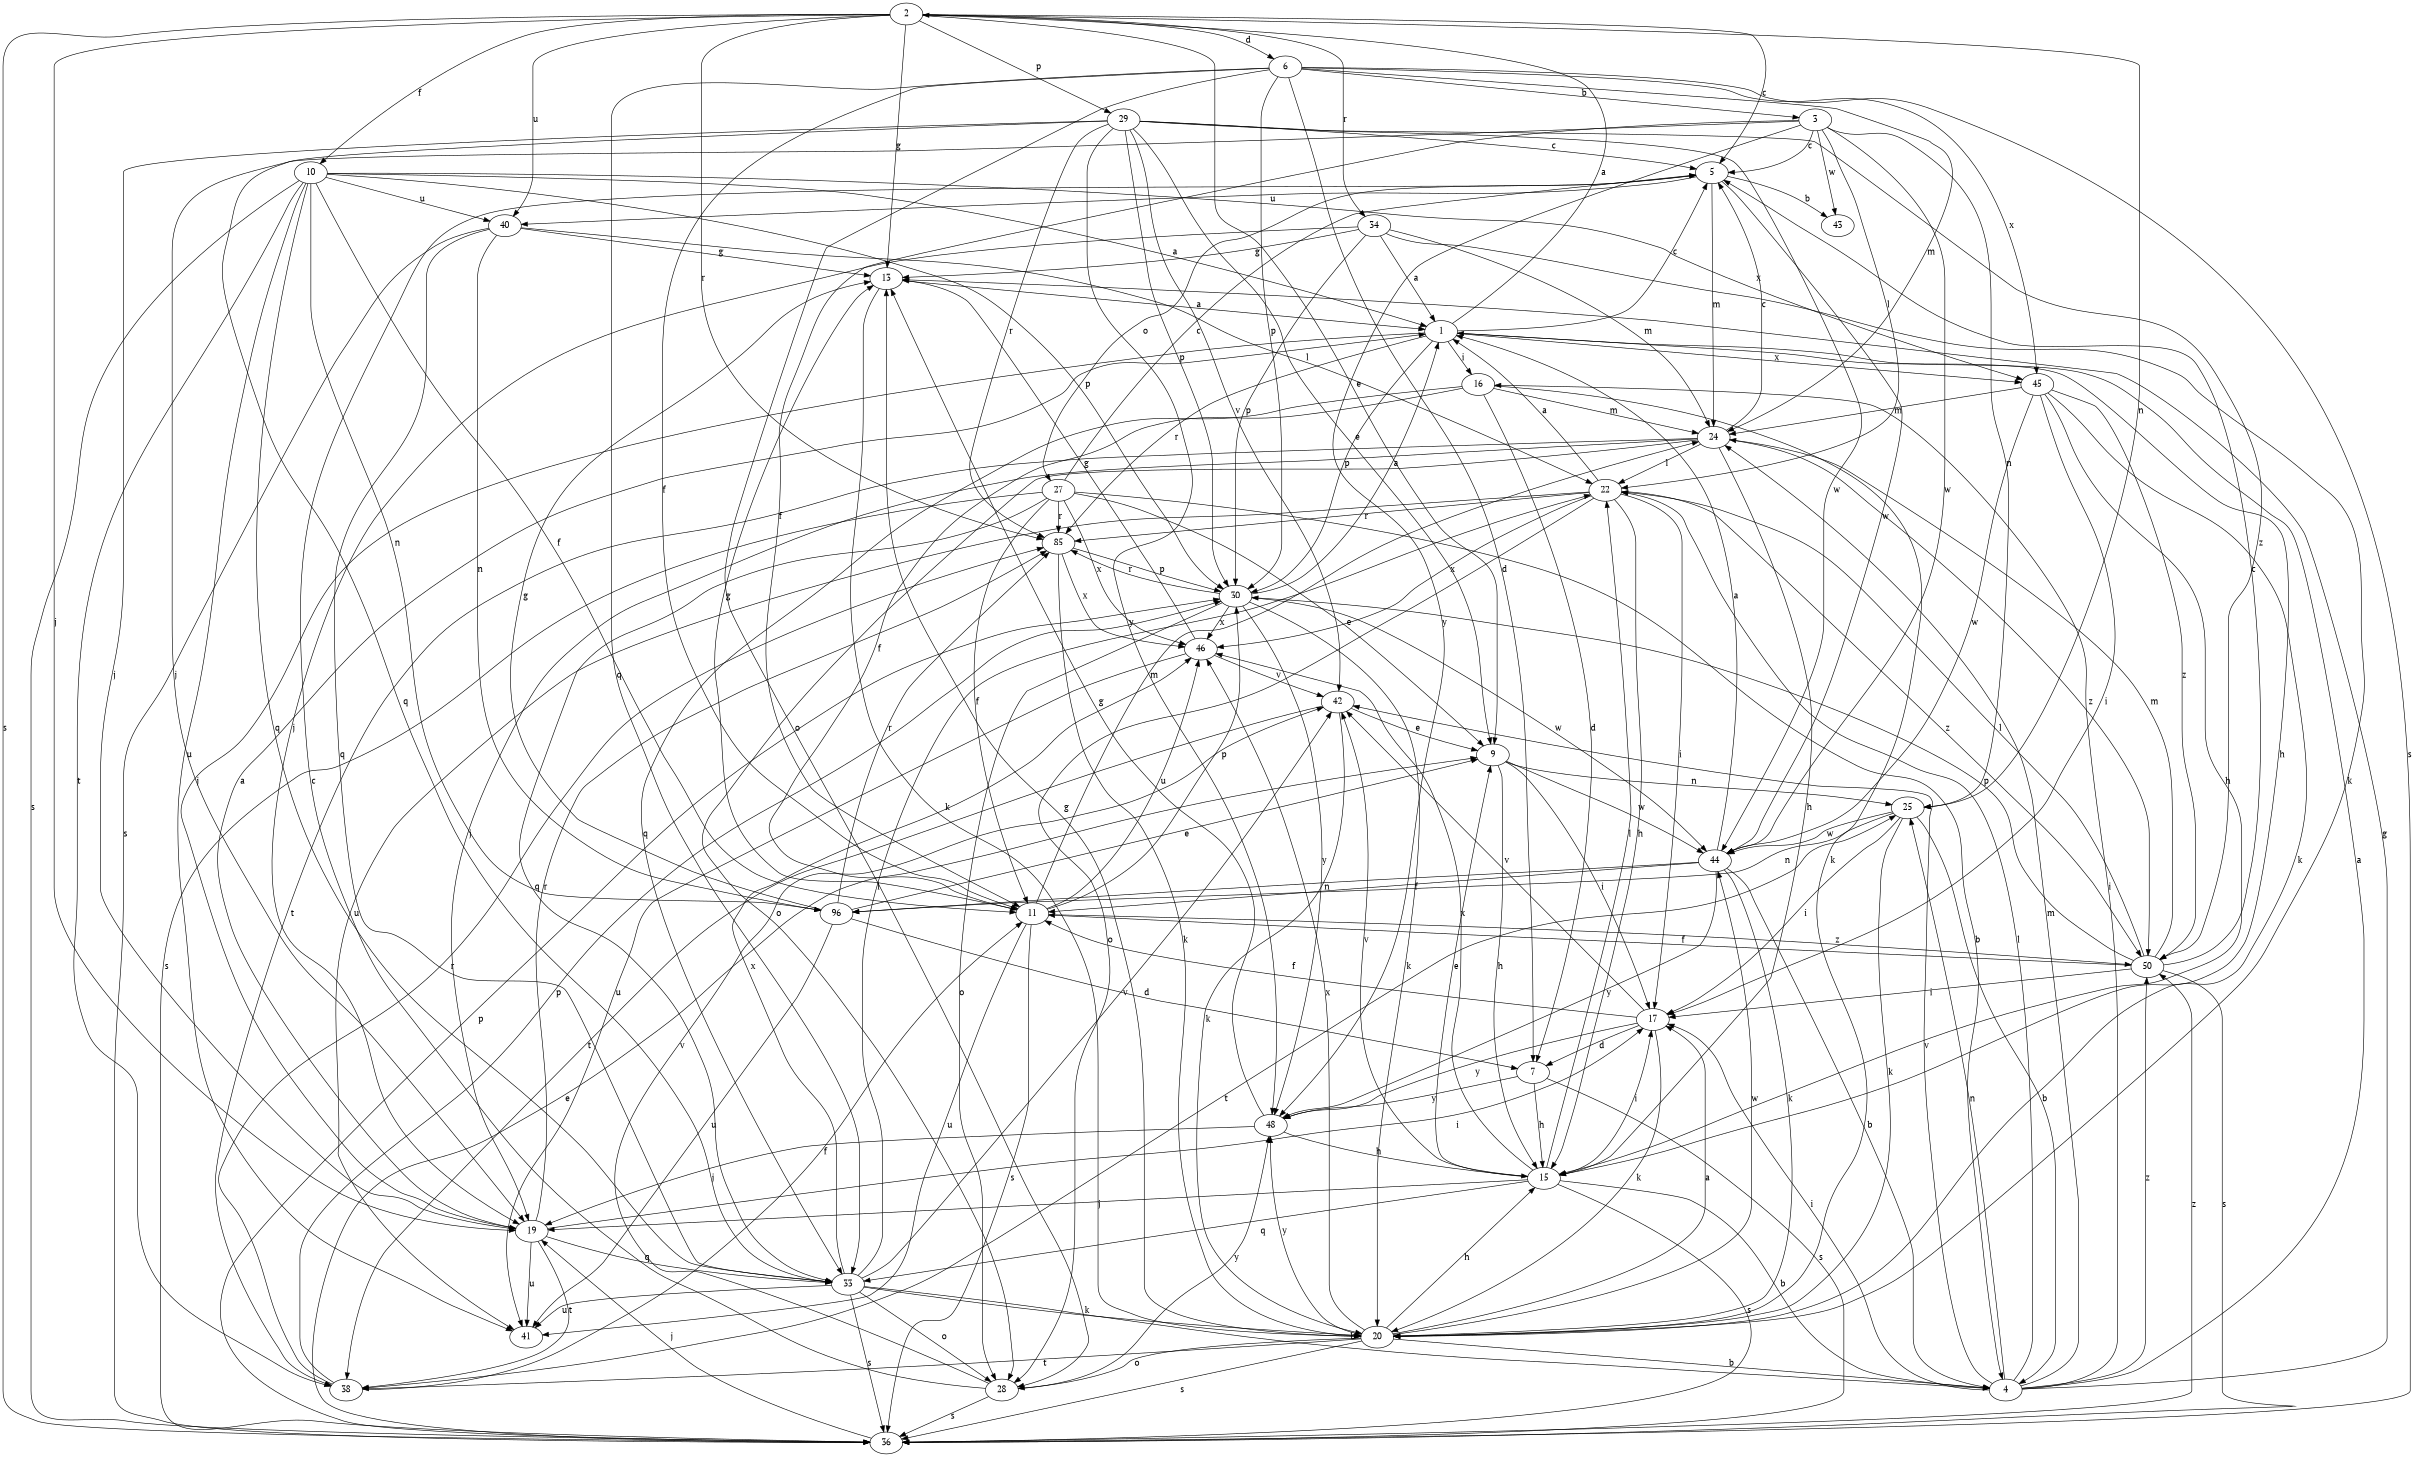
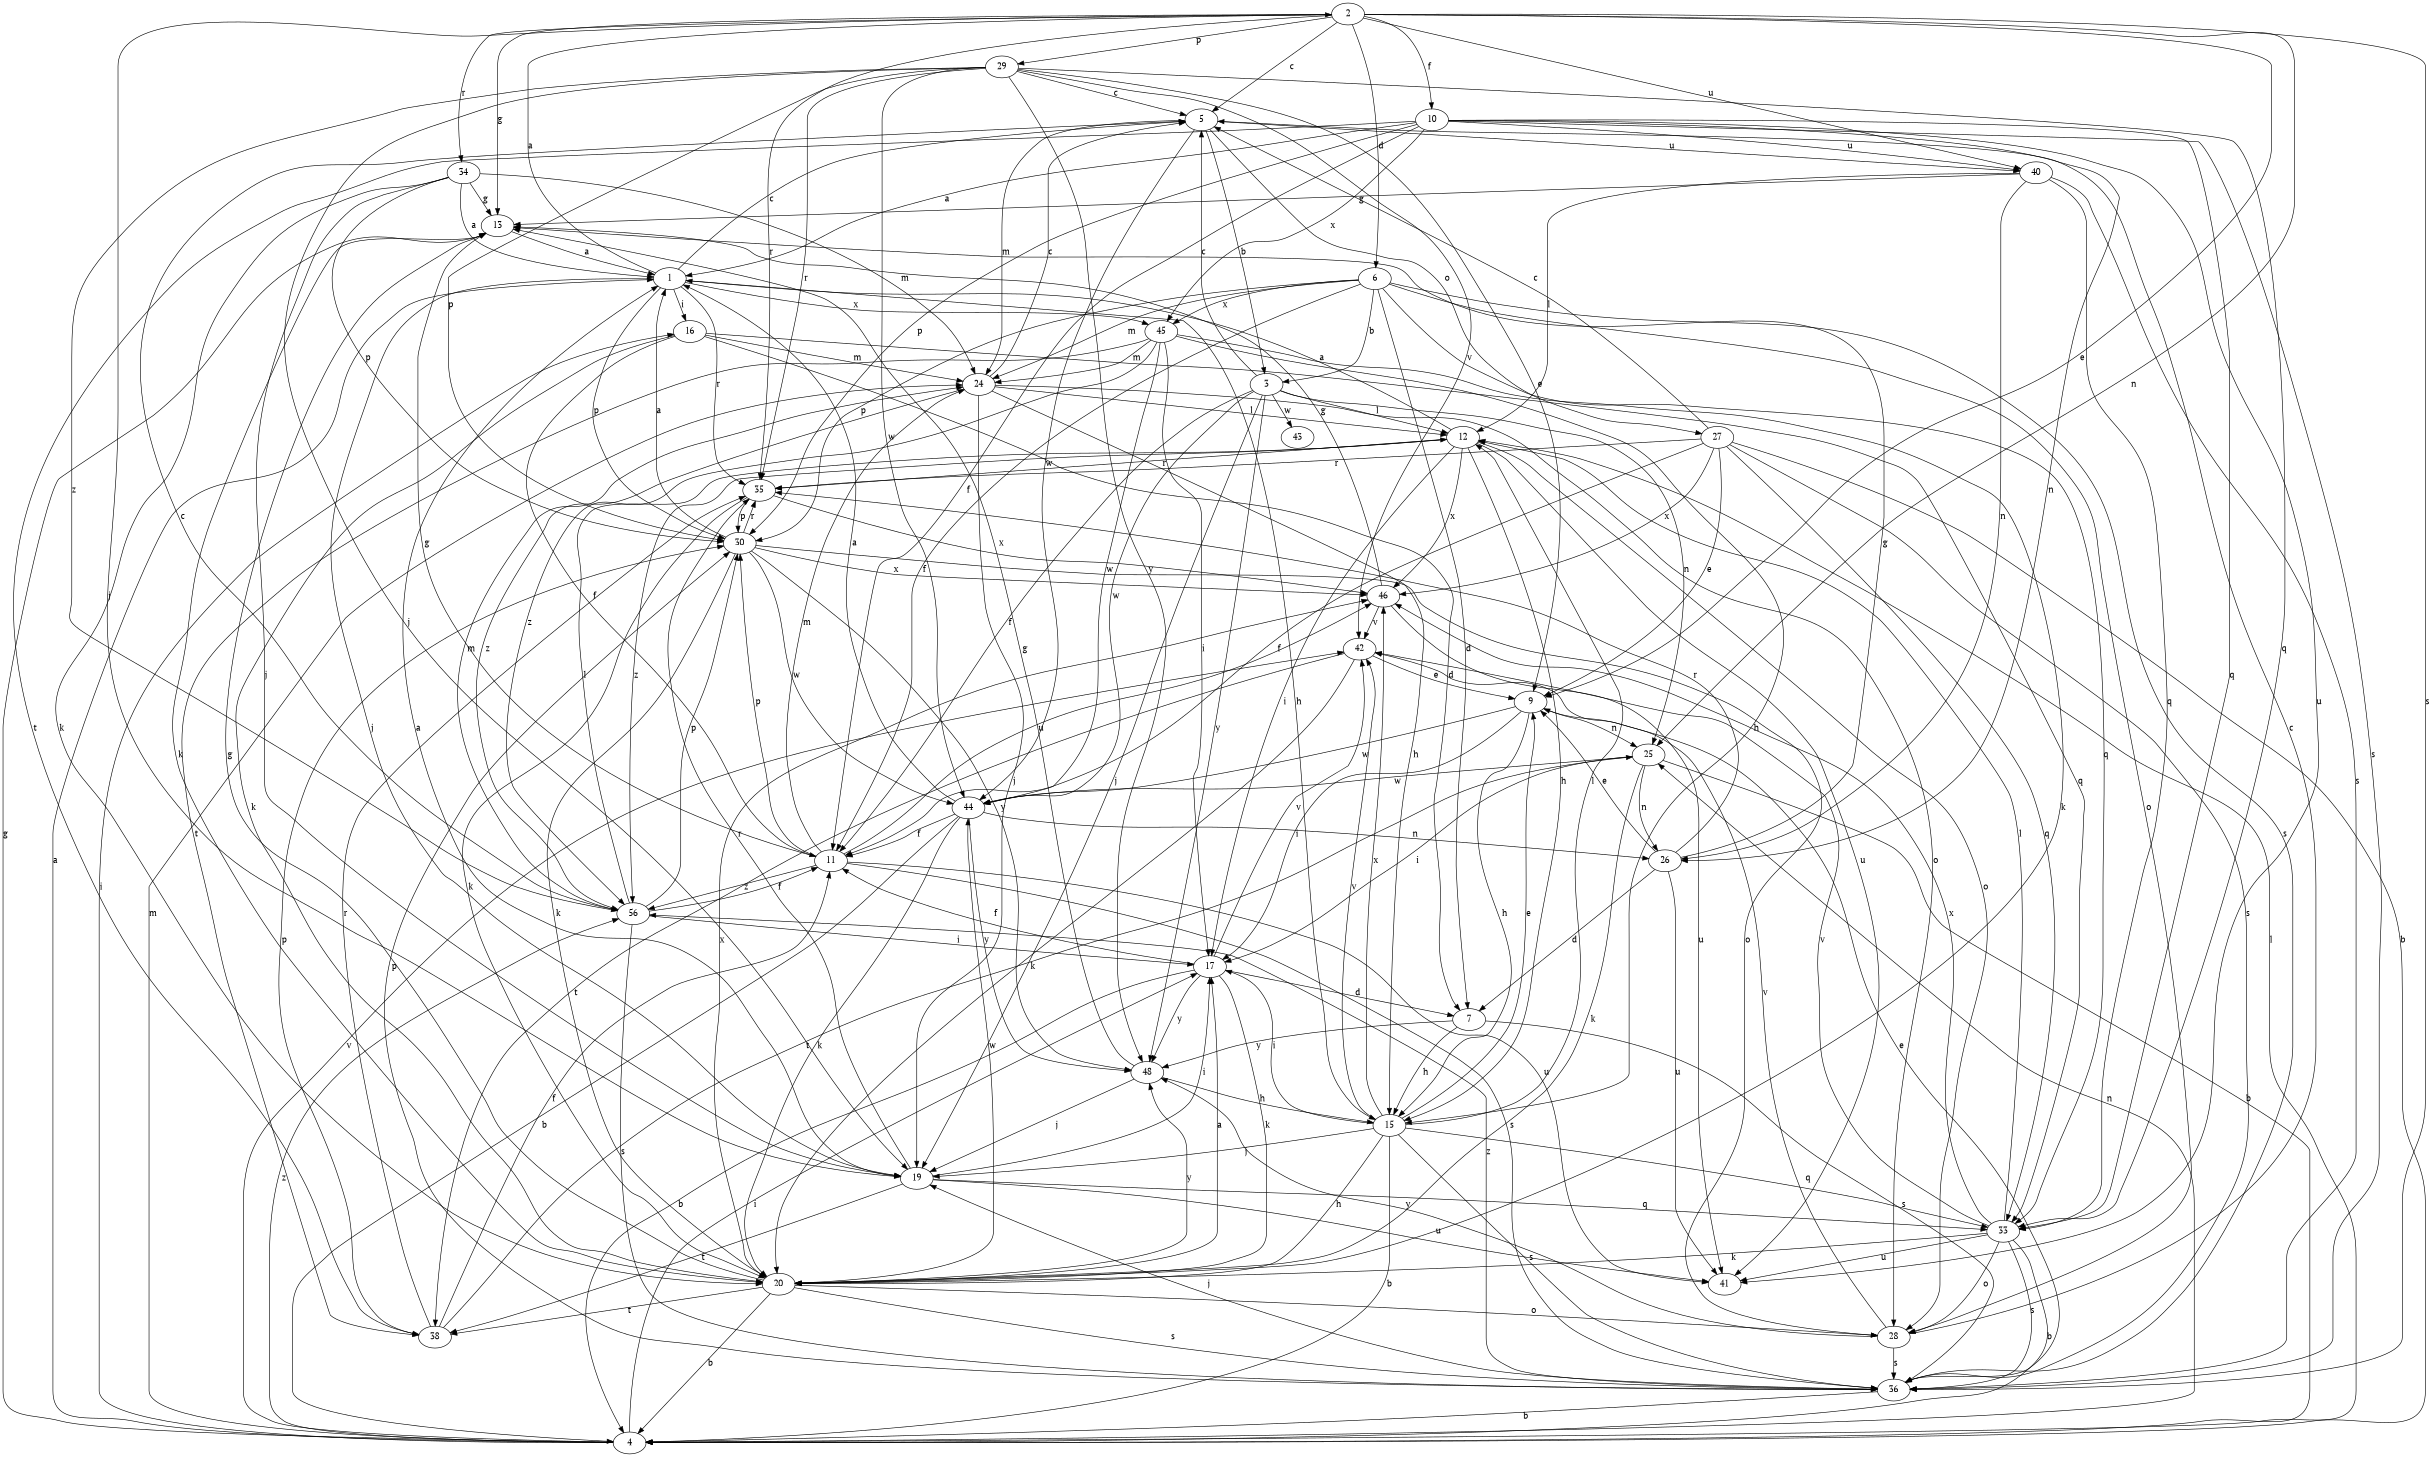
  strict digraph {
    fontname="PT Serif"
    node [fontname="PT Serif"]
    edge [fontname="PT Serif"]
    n1 [label=2]
    5
    6
    9
    10
    13
    19
    25
    29
    34
-   35 [label=85]
+   35
    36
    40
    3
    44
    24
    27
    30
    45
    11
    7
    28
    33
    15
    17
    1
-   26 [label=96]
+   26
    38
    41
    20
    4
    48
    42
-   50
+   50 [label=56]
    46
-   22
+   22 [label=12]
    16
    43
    n1 -> 5 [label=c]
    n1 -> 6 [label=d]
    n1 -> 9 [label=e]
    n1 -> 10 [label=f]
    n1 -> 13 [label=g]
    n1 -> 19 [label=j]
    n1 -> 25 [label=n]
    n1 -> 29 [label=p]
    n1 -> 34 [label=r]
    n1 -> 35 [label=r]
    n1 -> 36 [label=s]
    n1 -> 40 [label=u]
    5 -> 40 [label=u]
-   5 -> 43 [label=b]
+   5 -> 3 [label=b]
    5 -> 44 [label=w]
    5 -> 24 [label=m]
    5 -> 27 [label=o]
    6 -> 36 [label=s]
    6 -> 3 [label=b]
    6 -> 24 [label=m]
    6 -> 30 [label=p]
    6 -> 45 [label=x]
    6 -> 11 [label=f]
    6 -> 7 [label=d]
    6 -> 28 [label=o]
    6 -> 33 [label=q]
    9 -> 25 [label=n]
    9 -> 44 [label=w]
    9 -> 15 [label=h]
    9 -> 17 [label=i]
    10 -> 36 [label=s]
    10 -> 40 [label=u]
    10 -> 30 [label=p]
    10 -> 45 [label=x]
    10 -> 11 [label=f]
    10 -> 33 [label=q]
    10 -> 1 [label=a]
    10 -> 26 [label=n]
    10 -> 38 [label=t]
    10 -> 41 [label=u]
    13 -> 1 [label=a]
    13 -> 20 [label=k]
    19 -> 35 [label=r]
    19 -> 33 [label=q]
    19 -> 17 [label=i]
    19 -> 1 [label=a]
    19 -> 38 [label=t]
    19 -> 41 [label=u]
    25 -> 44 [label=w]
    25 -> 17 [label=i]
    25 -> 26 [label=n]
    25 -> 20 [label=k]
    25 -> 4 [label=b]
    29 -> 5 [label=c]
    29 -> 9 [label=e]
    29 -> 19 [label=j]
    29 -> 35 [label=r]
    29 -> 44 [label=w]
    29 -> 30 [label=p]
    29 -> 33 [label=q]
    29 -> 48 [label=y]
    29 -> 42 [label=v]
    29 -> 50 [label=z]
    34 -> 13 [label=g]
    34 -> 19 [label=j]
    34 -> 24 [label=m]
    34 -> 30 [label=p]
    34 -> 1 [label=a]
    34 -> 20 [label=k]
    35 -> 30 [label=p]
    35 -> 20 [label=k]
    35 -> 46 [label=x]
    36 -> 9 [label=e]
    36 -> 19 [label=j]
    36 -> 30 [label=p]
+   36 -> 4 [label=b]
    36 -> 50 [label=z]
    40 -> 13 [label=g]
    40 -> 36 [label=s]
    40 -> 33 [label=q]
    40 -> 26 [label=n]
    40 -> 22 [label=l]
    3 -> 5 [label=c]
    3 -> 19 [label=j]
    3 -> 25 [label=n]
    3 -> 44 [label=w]
    3 -> 11 [label=f]
    3 -> 48 [label=y]
    3 -> 22 [label=l]
    3 -> 43 [label=w]
    44 -> 11 [label=f]
    44 -> 1 [label=a]
    44 -> 26 [label=n]
    44 -> 20 [label=k]
    44 -> 4 [label=b]
    44 -> 48 [label=y]
    24 -> 5 [label=c]
    24 -> 19 [label=j]
    24 -> 28 [label=o]
    24 -> 15 [label=h]
    24 -> 50 [label=z]
    24 -> 22 [label=l]
    27 -> 5 [label=c]
    27 -> 9 [label=e]
    27 -> 35 [label=r]
    27 -> 36 [label=s]
    27 -> 11 [label=f]
    27 -> 33 [label=q]
    27 -> 4 [label=b]
    27 -> 46 [label=x]
    30 -> 35 [label=r]
    30 -> 44 [label=w]
    30 -> 28 [label=o]
    30 -> 1 [label=a]
    30 -> 20 [label=k]
    30 -> 48 [label=y]
    30 -> 46 [label=x]
    45 -> 44 [label=w]
    45 -> 24 [label=m]
    45 -> 15 [label=h]
    45 -> 17 [label=i]
-   24 -> 38 [label=t]
+   45 -> 38 [label=t]
    45 -> 20 [label=k]
    45 -> 50 [label=z]
    11 -> 13 [label=g]
    11 -> 36 [label=s]
    11 -> 24 [label=m]
    11 -> 30 [label=p]
    11 -> 41 [label=u]
    11 -> 50 [label=z]
    11 -> 46 [label=u]
    7 -> 36 [label=s]
    7 -> 15 [label=h]
    7 -> 48 [label=y]
    28 -> 5 [label=c]
    28 -> 36 [label=s]
    28 -> 48 [label=y]
    28 -> 42 [label=v]
    33 -> 36 [label=s]
    33 -> 28 [label=o]
    33 -> 41 [label=u]
    33 -> 20 [label=k]
    33 -> 4 [label=b]
    33 -> 42 [label=v]
    33 -> 46 [label=x]
    33 -> 22 [label=l]
    15 -> 9 [label=e]
    15 -> 19 [label=j]
    15 -> 36 [label=s]
    15 -> 33 [label=q]
    15 -> 17 [label=i]
    15 -> 4 [label=b]
    15 -> 42 [label=v]
    15 -> 46 [label=x]
    15 -> 22 [label=l]
    17 -> 11 [label=f]
    17 -> 7 [label=d]
    17 -> 20 [label=k]
+   17 -> 4 [label=b]
    17 -> 48 [label=y]
    17 -> 42 [label=v]
    1 -> n1 [label=a]
    1 -> 5 [label=c]
    1 -> 19 [label=j]
    1 -> 35 [label=r]
    1 -> 30 [label=p]
    1 -> 45 [label=x]
    1 -> 15 [label=h]
    1 -> 16 [label=i]
    26 -> 9 [label=e]
    26 -> 13 [label=g]
    26 -> 35 [label=r]
    26 -> 7 [label=d]
    26 -> 41 [label=u]
    38 -> 25 [label=t]
    38 -> 35 [label=r]
    38 -> 30 [label=p]
    38 -> 11 [label=f]
    20 -> 13 [label=g]
    20 -> 36 [label=s]
    20 -> 44 [label=w]
    20 -> 28 [label=o]
-   20 -> 15 [label=h]
+   15 -> 20 [label=h]
    20 -> 17 [label=a]
    20 -> 38 [label=t]
    20 -> 4 [label=b]
    20 -> 48 [label=y]
    20 -> 46 [label=x]
    4 -> 13 [label=g]
    4 -> 25 [label=n]
    4 -> 24 [label=m]
    4 -> 17 [label=i]
    4 -> 1 [label=a]
    4 -> 42 [label=v]
    4 -> 50 [label=z]
    4 -> 22 [label=l]
    4 -> 16 [label=i]
    48 -> 13 [label=g]
    48 -> 19 [label=j]
    48 -> 15 [label=h]
    42 -> 9 [label=e]
    42 -> 38 [label=t]
    42 -> 20 [label=k]
    50 -> 5 [label=c]
    50 -> 36 [label=s]
    50 -> 24 [label=m]
    50 -> 30 [label=p]
    50 -> 11 [label=f]
    50 -> 17 [label=i]
    50 -> 22 [label=l]
    46 -> 13 [label=g]
    46 -> 41 [label=u]
    46 -> 42 [label=v]
    22 -> 35 [label=r]
    22 -> 28 [label=o]
    22 -> 15 [label=h]
    22 -> 17 [label=i]
    22 -> 1 [label=a]
    22 -> 41 [label=u]
    22 -> 50 [label=z]
    22 -> 46 [label=x]
    16 -> 24 [label=m]
    16 -> 11 [label=f]
    16 -> 7 [label=d]
    16 -> 33 [label=q]
    16 -> 20 [label=k]
  }
